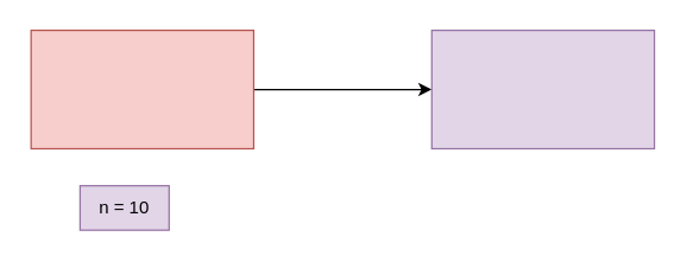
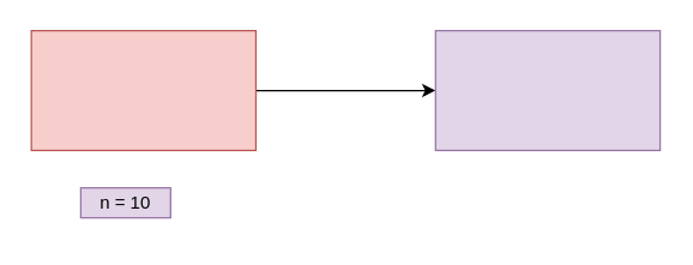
  <mxCell id="0" />
  <mxCell id="1" parent="0" />
  <mxCell id="2" style="edgeStyle=orthogonalEdgeStyle;rounded=0;orthogonalLoop=1;jettySize=auto;html=1;exitX=1;exitY=0.5;exitDx=0;exitDy=0;entryX=0;entryY=0.5;entryDx=0;entryDy=0;" edge="1" parent="1" source="3" target="4"><mxGeometry relative="1" as="geometry"><mxPoint x="210" y="60" as="targetPoint" /></mxGeometry></mxCell>
  <mxCell id="3" value="" style="rounded=0;whiteSpace=wrap;html=1;fillColor=#f8cecc;strokeColor=#b85450;" vertex="1" parent="1"><mxGeometry x="20" y="20" width="150" height="80" as="geometry" /></mxCell>
  <mxCell id="4" value="" style="rounded=0;whiteSpace=wrap;html=1;fillColor=#e1d5e7;strokeColor=#9673a6;" vertex="1" parent="1"><mxGeometry x="290" y="20" width="150" height="80" as="geometry" /></mxCell>
- <mxCell id="5" value="n = 10" style="text;html=1;strokeColor=#9673a6;fillColor=#e1d5e7;align=center;verticalAlign=middle;whiteSpace=wrap;rounded=0;" vertex="1" parent="1"><mxGeometry x="53" y="125" width="60" height="30" as="geometry" /></mxCell>
+ <mxCell id="5" value="n = 10" style="text;html=1;strokeColor=#9673a6;fillColor=#e1d5e7;align=center;verticalAlign=middle;whiteSpace=wrap;rounded=0;" vertex="1" parent="1"><mxGeometry x="53" y="125" width="60" height="20" as="geometry" /></mxCell>
